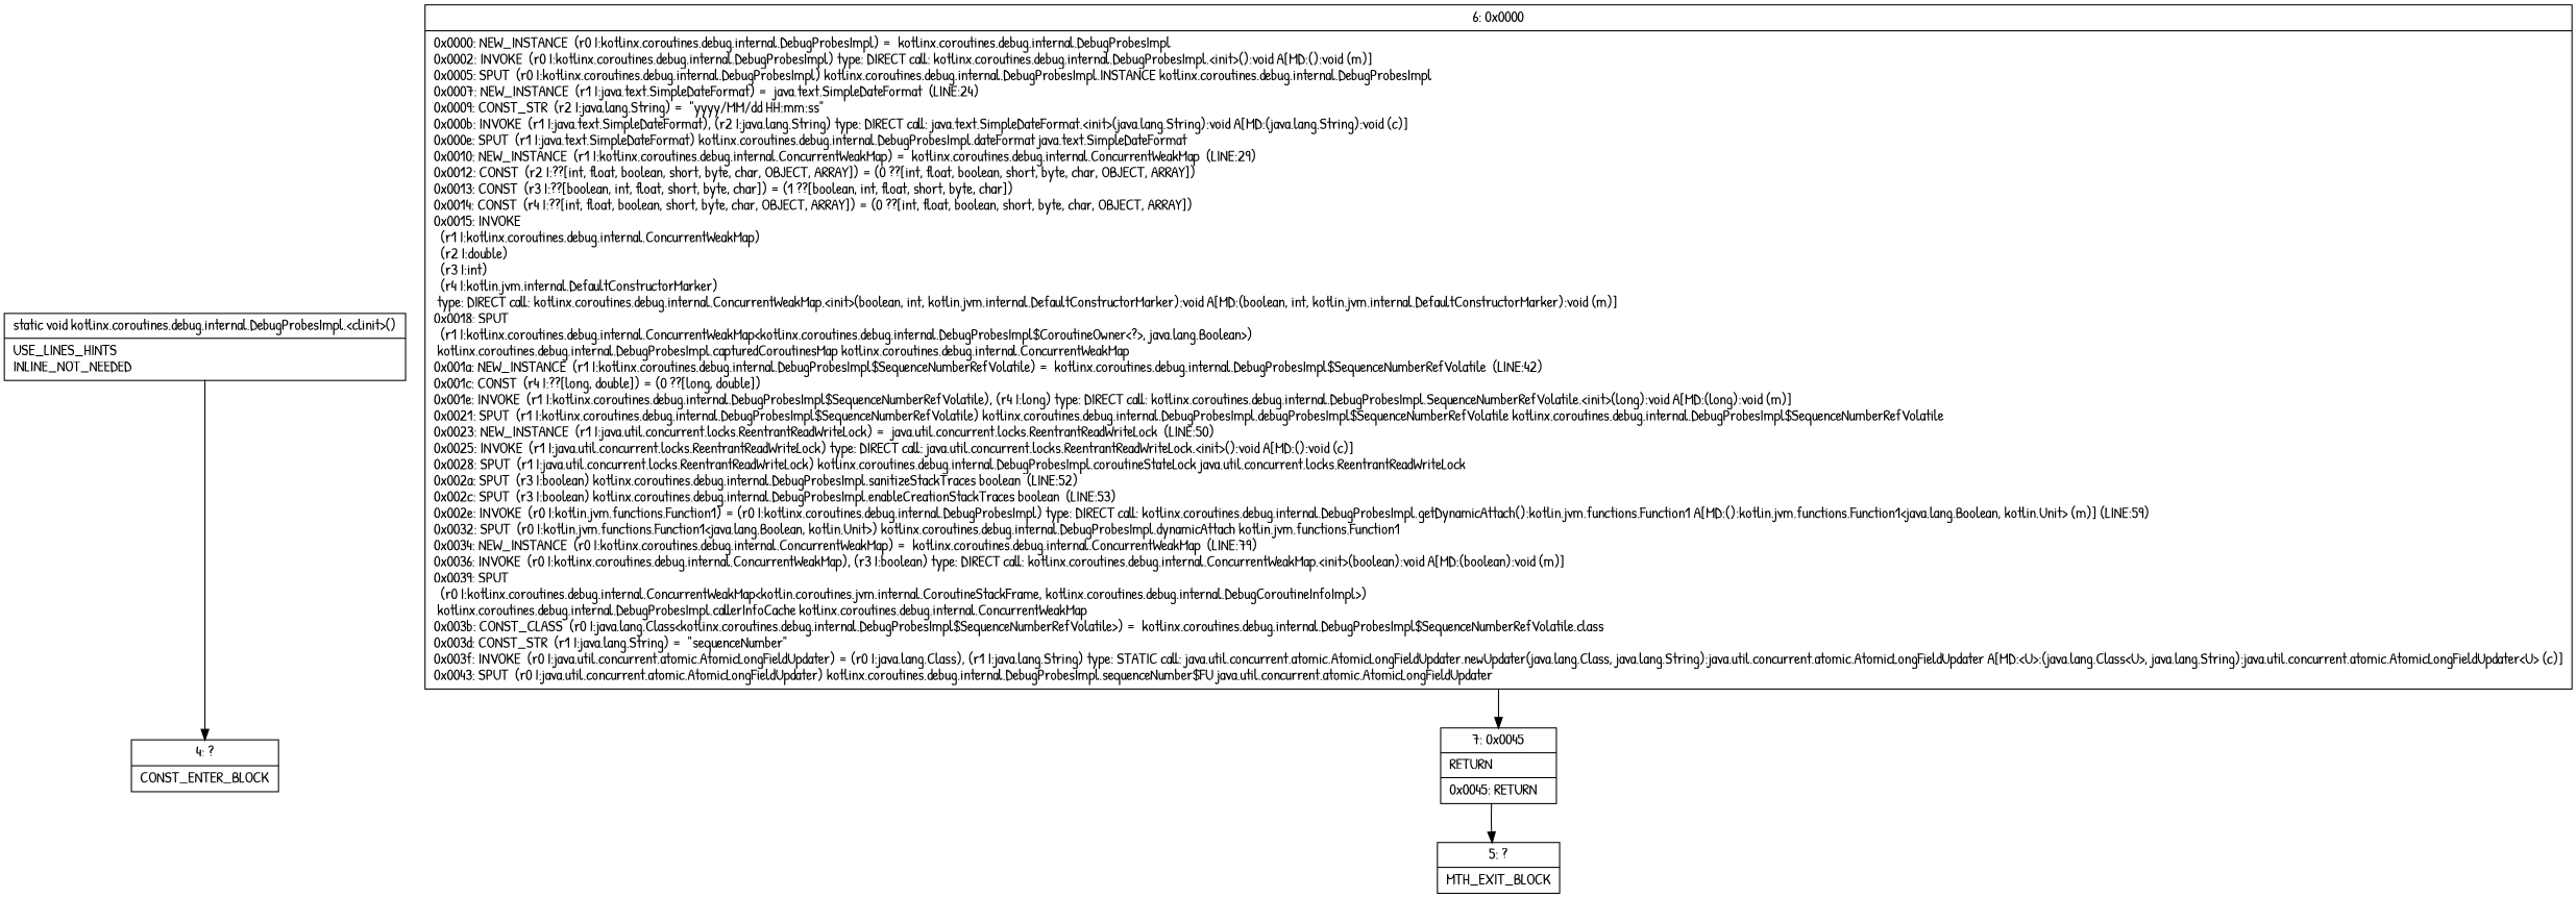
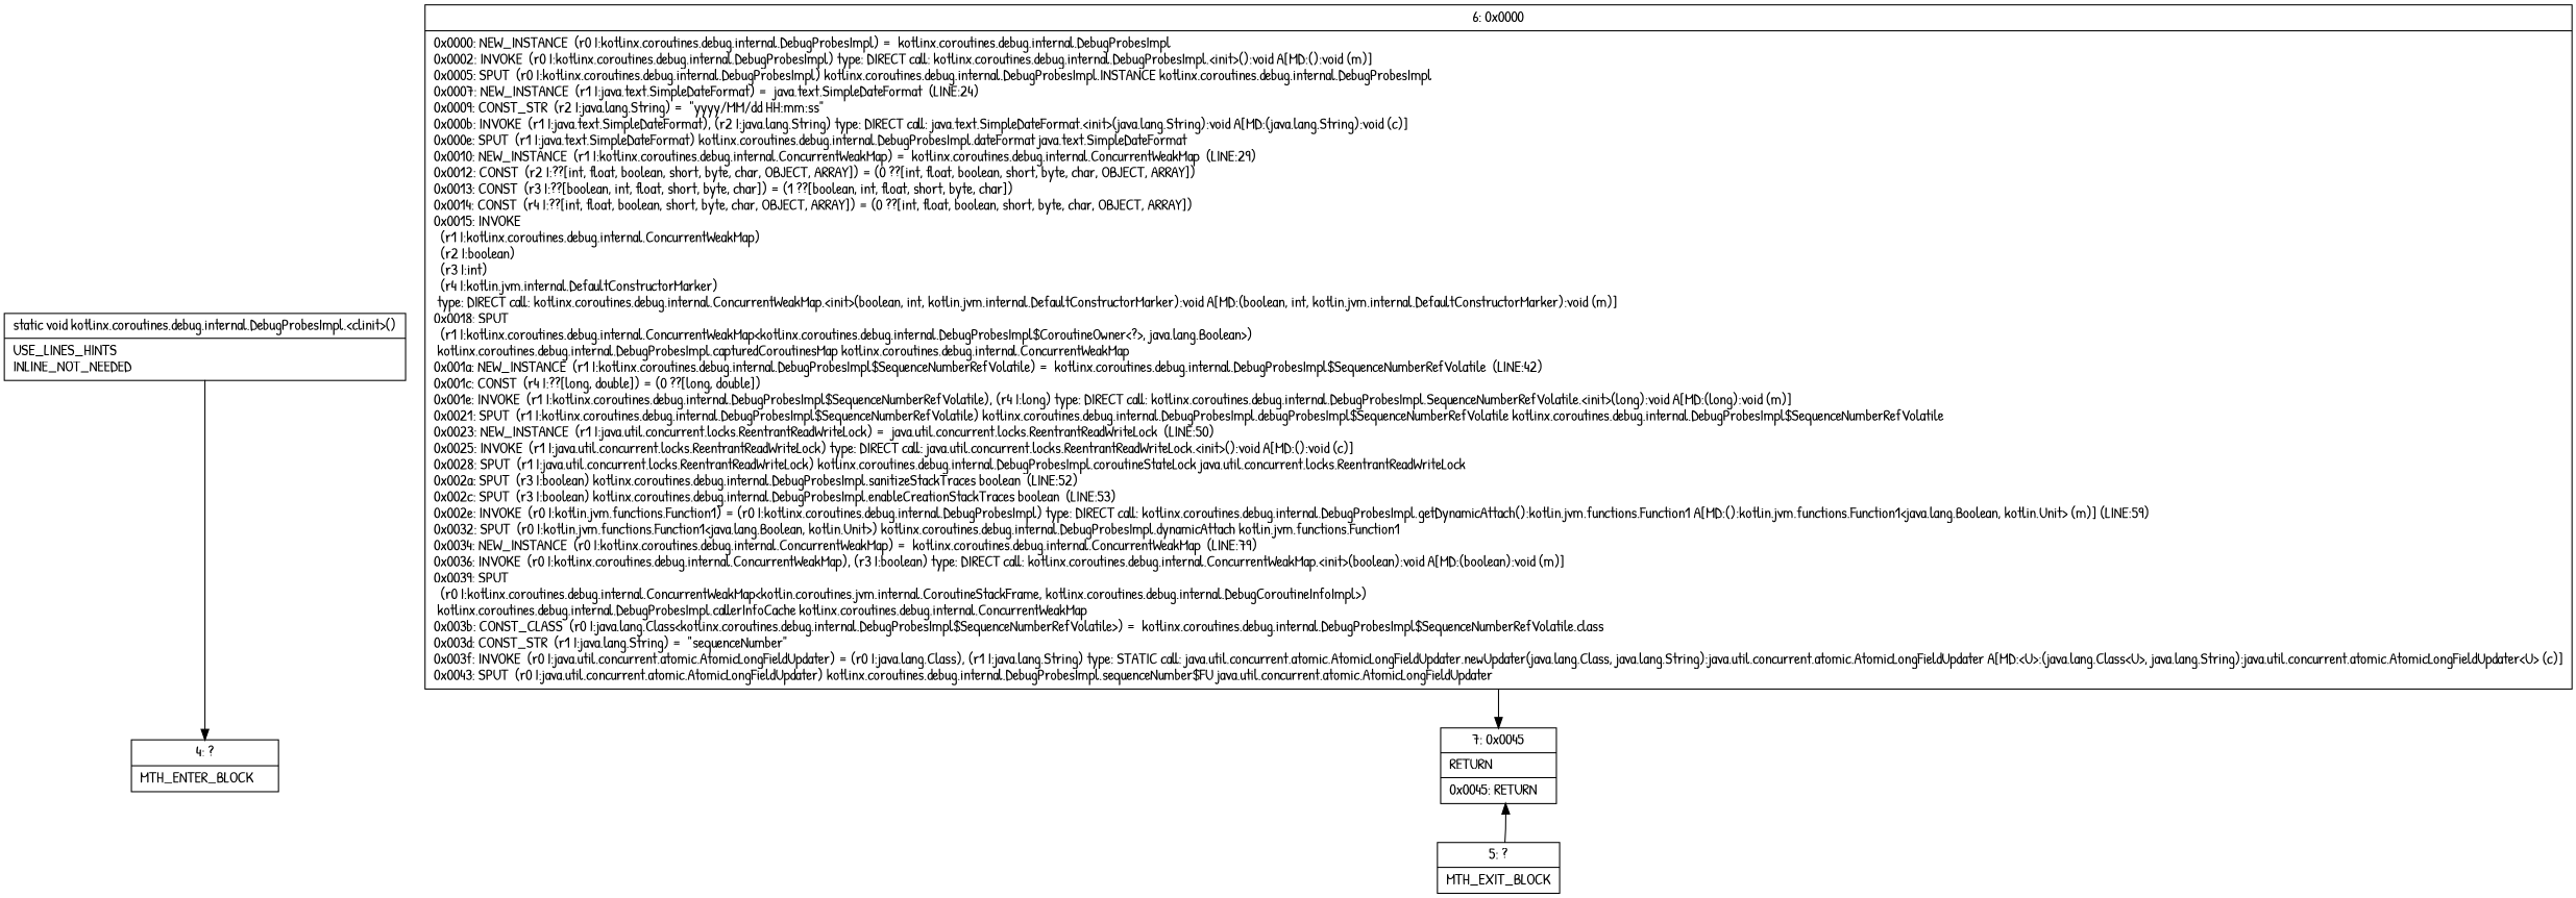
  digraph {
    fontname="Patrick Hand"
    node [fontname="Patrick Hand" shape=record]
    edge [fontname="Patrick Hand"]
-   n1 [label="{4\:\ ?|CONST_ENTER_BLOCK\l}"]
-   n2 [label="{6\:\ 0x0000|0x0000: NEW_INSTANCE  (r0 I:kotlinx.coroutines.debug.internal.DebugProbesImpl) =  kotlinx.coroutines.debug.internal.DebugProbesImpl \l0x0002: INVOKE  (r0 I:kotlinx.coroutines.debug.internal.DebugProbesImpl) type: DIRECT call: kotlinx.coroutines.debug.internal.DebugProbesImpl.\<init\>():void A[MD:():void (m)]\l0x0005: SPUT  (r0 I:kotlinx.coroutines.debug.internal.DebugProbesImpl) kotlinx.coroutines.debug.internal.DebugProbesImpl.INSTANCE kotlinx.coroutines.debug.internal.DebugProbesImpl \l0x0007: NEW_INSTANCE  (r1 I:java.text.SimpleDateFormat) =  java.text.SimpleDateFormat  (LINE:24)\l0x0009: CONST_STR  (r2 I:java.lang.String) =  \"yyyy\/MM\/dd HH:mm:ss\" \l0x000b: INVOKE  (r1 I:java.text.SimpleDateFormat), (r2 I:java.lang.String) type: DIRECT call: java.text.SimpleDateFormat.\<init\>(java.lang.String):void A[MD:(java.lang.String):void (c)]\l0x000e: SPUT  (r1 I:java.text.SimpleDateFormat) kotlinx.coroutines.debug.internal.DebugProbesImpl.dateFormat java.text.SimpleDateFormat \l0x0010: NEW_INSTANCE  (r1 I:kotlinx.coroutines.debug.internal.ConcurrentWeakMap) =  kotlinx.coroutines.debug.internal.ConcurrentWeakMap  (LINE:29)\l0x0012: CONST  (r2 I:??[int, float, boolean, short, byte, char, OBJECT, ARRAY]) = (0 ??[int, float, boolean, short, byte, char, OBJECT, ARRAY]) \l0x0013: CONST  (r3 I:??[boolean, int, float, short, byte, char]) = (1 ??[boolean, int, float, short, byte, char]) \l0x0014: CONST  (r4 I:??[int, float, boolean, short, byte, char, OBJECT, ARRAY]) = (0 ??[int, float, boolean, short, byte, char, OBJECT, ARRAY]) \l0x0015: INVOKE  \l  (r1 I:kotlinx.coroutines.debug.internal.ConcurrentWeakMap)\l  (r2 I:double)\l  (r3 I:int)\l  (r4 I:kotlin.jvm.internal.DefaultConstructorMarker)\l type: DIRECT call: kotlinx.coroutines.debug.internal.ConcurrentWeakMap.\<init\>(boolean, int, kotlin.jvm.internal.DefaultConstructorMarker):void A[MD:(boolean, int, kotlin.jvm.internal.DefaultConstructorMarker):void (m)]\l0x0018: SPUT  \l  (r1 I:kotlinx.coroutines.debug.internal.ConcurrentWeakMap\<kotlinx.coroutines.debug.internal.DebugProbesImpl$CoroutineOwner\<?\>, java.lang.Boolean\>)\l kotlinx.coroutines.debug.internal.DebugProbesImpl.capturedCoroutinesMap kotlinx.coroutines.debug.internal.ConcurrentWeakMap \l0x001a: NEW_INSTANCE  (r1 I:kotlinx.coroutines.debug.internal.DebugProbesImpl$SequenceNumberRefVolatile) =  kotlinx.coroutines.debug.internal.DebugProbesImpl$SequenceNumberRefVolatile  (LINE:42)\l0x001c: CONST  (r4 I:??[long, double]) = (0 ??[long, double]) \l0x001e: INVOKE  (r1 I:kotlinx.coroutines.debug.internal.DebugProbesImpl$SequenceNumberRefVolatile), (r4 I:long) type: DIRECT call: kotlinx.coroutines.debug.internal.DebugProbesImpl.SequenceNumberRefVolatile.\<init\>(long):void A[MD:(long):void (m)]\l0x0021: SPUT  (r1 I:kotlinx.coroutines.debug.internal.DebugProbesImpl$SequenceNumberRefVolatile) kotlinx.coroutines.debug.internal.DebugProbesImpl.debugProbesImpl$SequenceNumberRefVolatile kotlinx.coroutines.debug.internal.DebugProbesImpl$SequenceNumberRefVolatile \l0x0023: NEW_INSTANCE  (r1 I:java.util.concurrent.locks.ReentrantReadWriteLock) =  java.util.concurrent.locks.ReentrantReadWriteLock  (LINE:50)\l0x0025: INVOKE  (r1 I:java.util.concurrent.locks.ReentrantReadWriteLock) type: DIRECT call: java.util.concurrent.locks.ReentrantReadWriteLock.\<init\>():void A[MD:():void (c)]\l0x0028: SPUT  (r1 I:java.util.concurrent.locks.ReentrantReadWriteLock) kotlinx.coroutines.debug.internal.DebugProbesImpl.coroutineStateLock java.util.concurrent.locks.ReentrantReadWriteLock \l0x002a: SPUT  (r3 I:boolean) kotlinx.coroutines.debug.internal.DebugProbesImpl.sanitizeStackTraces boolean  (LINE:52)\l0x002c: SPUT  (r3 I:boolean) kotlinx.coroutines.debug.internal.DebugProbesImpl.enableCreationStackTraces boolean  (LINE:53)\l0x002e: INVOKE  (r0 I:kotlin.jvm.functions.Function1) = (r0 I:kotlinx.coroutines.debug.internal.DebugProbesImpl) type: DIRECT call: kotlinx.coroutines.debug.internal.DebugProbesImpl.getDynamicAttach():kotlin.jvm.functions.Function1 A[MD:():kotlin.jvm.functions.Function1\<java.lang.Boolean, kotlin.Unit\> (m)] (LINE:59)\l0x0032: SPUT  (r0 I:kotlin.jvm.functions.Function1\<java.lang.Boolean, kotlin.Unit\>) kotlinx.coroutines.debug.internal.DebugProbesImpl.dynamicAttach kotlin.jvm.functions.Function1 \l0x0034: NEW_INSTANCE  (r0 I:kotlinx.coroutines.debug.internal.ConcurrentWeakMap) =  kotlinx.coroutines.debug.internal.ConcurrentWeakMap  (LINE:79)\l0x0036: INVOKE  (r0 I:kotlinx.coroutines.debug.internal.ConcurrentWeakMap), (r3 I:boolean) type: DIRECT call: kotlinx.coroutines.debug.internal.ConcurrentWeakMap.\<init\>(boolean):void A[MD:(boolean):void (m)]\l0x0039: SPUT  \l  (r0 I:kotlinx.coroutines.debug.internal.ConcurrentWeakMap\<kotlin.coroutines.jvm.internal.CoroutineStackFrame, kotlinx.coroutines.debug.internal.DebugCoroutineInfoImpl\>)\l kotlinx.coroutines.debug.internal.DebugProbesImpl.callerInfoCache kotlinx.coroutines.debug.internal.ConcurrentWeakMap \l0x003b: CONST_CLASS  (r0 I:java.lang.Class\<kotlinx.coroutines.debug.internal.DebugProbesImpl$SequenceNumberRefVolatile\>) =  kotlinx.coroutines.debug.internal.DebugProbesImpl$SequenceNumberRefVolatile.class \l0x003d: CONST_STR  (r1 I:java.lang.String) =  \"sequenceNumber\" \l0x003f: INVOKE  (r0 I:java.util.concurrent.atomic.AtomicLongFieldUpdater) = (r0 I:java.lang.Class), (r1 I:java.lang.String) type: STATIC call: java.util.concurrent.atomic.AtomicLongFieldUpdater.newUpdater(java.lang.Class, java.lang.String):java.util.concurrent.atomic.AtomicLongFieldUpdater A[MD:\<U\>:(java.lang.Class\<U\>, java.lang.String):java.util.concurrent.atomic.AtomicLongFieldUpdater\<U\> (c)]\l0x0043: SPUT  (r0 I:java.util.concurrent.atomic.AtomicLongFieldUpdater) kotlinx.coroutines.debug.internal.DebugProbesImpl.sequenceNumber$FU java.util.concurrent.atomic.AtomicLongFieldUpdater \l}"]
+   n1 [label="{4\:\ ?|MTH_ENTER_BLOCK\l}"]
+   n2 [label="{6\:\ 0x0000|0x0000: NEW_INSTANCE  (r0 I:kotlinx.coroutines.debug.internal.DebugProbesImpl) =  kotlinx.coroutines.debug.internal.DebugProbesImpl \l0x0002: INVOKE  (r0 I:kotlinx.coroutines.debug.internal.DebugProbesImpl) type: DIRECT call: kotlinx.coroutines.debug.internal.DebugProbesImpl.\<init\>():void A[MD:():void (m)]\l0x0005: SPUT  (r0 I:kotlinx.coroutines.debug.internal.DebugProbesImpl) kotlinx.coroutines.debug.internal.DebugProbesImpl.INSTANCE kotlinx.coroutines.debug.internal.DebugProbesImpl \l0x0007: NEW_INSTANCE  (r1 I:java.text.SimpleDateFormat) =  java.text.SimpleDateFormat  (LINE:24)\l0x0009: CONST_STR  (r2 I:java.lang.String) =  \"yyyy\/MM\/dd HH:mm:ss\" \l0x000b: INVOKE  (r1 I:java.text.SimpleDateFormat), (r2 I:java.lang.String) type: DIRECT call: java.text.SimpleDateFormat.\<init\>(java.lang.String):void A[MD:(java.lang.String):void (c)]\l0x000e: SPUT  (r1 I:java.text.SimpleDateFormat) kotlinx.coroutines.debug.internal.DebugProbesImpl.dateFormat java.text.SimpleDateFormat \l0x0010: NEW_INSTANCE  (r1 I:kotlinx.coroutines.debug.internal.ConcurrentWeakMap) =  kotlinx.coroutines.debug.internal.ConcurrentWeakMap  (LINE:29)\l0x0012: CONST  (r2 I:??[int, float, boolean, short, byte, char, OBJECT, ARRAY]) = (0 ??[int, float, boolean, short, byte, char, OBJECT, ARRAY]) \l0x0013: CONST  (r3 I:??[boolean, int, float, short, byte, char]) = (1 ??[boolean, int, float, short, byte, char]) \l0x0014: CONST  (r4 I:??[int, float, boolean, short, byte, char, OBJECT, ARRAY]) = (0 ??[int, float, boolean, short, byte, char, OBJECT, ARRAY]) \l0x0015: INVOKE  \l  (r1 I:kotlinx.coroutines.debug.internal.ConcurrentWeakMap)\l  (r2 I:boolean)\l  (r3 I:int)\l  (r4 I:kotlin.jvm.internal.DefaultConstructorMarker)\l type: DIRECT call: kotlinx.coroutines.debug.internal.ConcurrentWeakMap.\<init\>(boolean, int, kotlin.jvm.internal.DefaultConstructorMarker):void A[MD:(boolean, int, kotlin.jvm.internal.DefaultConstructorMarker):void (m)]\l0x0018: SPUT  \l  (r1 I:kotlinx.coroutines.debug.internal.ConcurrentWeakMap\<kotlinx.coroutines.debug.internal.DebugProbesImpl$CoroutineOwner\<?\>, java.lang.Boolean\>)\l kotlinx.coroutines.debug.internal.DebugProbesImpl.capturedCoroutinesMap kotlinx.coroutines.debug.internal.ConcurrentWeakMap \l0x001a: NEW_INSTANCE  (r1 I:kotlinx.coroutines.debug.internal.DebugProbesImpl$SequenceNumberRefVolatile) =  kotlinx.coroutines.debug.internal.DebugProbesImpl$SequenceNumberRefVolatile  (LINE:42)\l0x001c: CONST  (r4 I:??[long, double]) = (0 ??[long, double]) \l0x001e: INVOKE  (r1 I:kotlinx.coroutines.debug.internal.DebugProbesImpl$SequenceNumberRefVolatile), (r4 I:long) type: DIRECT call: kotlinx.coroutines.debug.internal.DebugProbesImpl.SequenceNumberRefVolatile.\<init\>(long):void A[MD:(long):void (m)]\l0x0021: SPUT  (r1 I:kotlinx.coroutines.debug.internal.DebugProbesImpl$SequenceNumberRefVolatile) kotlinx.coroutines.debug.internal.DebugProbesImpl.debugProbesImpl$SequenceNumberRefVolatile kotlinx.coroutines.debug.internal.DebugProbesImpl$SequenceNumberRefVolatile \l0x0023: NEW_INSTANCE  (r1 I:java.util.concurrent.locks.ReentrantReadWriteLock) =  java.util.concurrent.locks.ReentrantReadWriteLock  (LINE:50)\l0x0025: INVOKE  (r1 I:java.util.concurrent.locks.ReentrantReadWriteLock) type: DIRECT call: java.util.concurrent.locks.ReentrantReadWriteLock.\<init\>():void A[MD:():void (c)]\l0x0028: SPUT  (r1 I:java.util.concurrent.locks.ReentrantReadWriteLock) kotlinx.coroutines.debug.internal.DebugProbesImpl.coroutineStateLock java.util.concurrent.locks.ReentrantReadWriteLock \l0x002a: SPUT  (r3 I:boolean) kotlinx.coroutines.debug.internal.DebugProbesImpl.sanitizeStackTraces boolean  (LINE:52)\l0x002c: SPUT  (r3 I:boolean) kotlinx.coroutines.debug.internal.DebugProbesImpl.enableCreationStackTraces boolean  (LINE:53)\l0x002e: INVOKE  (r0 I:kotlin.jvm.functions.Function1) = (r0 I:kotlinx.coroutines.debug.internal.DebugProbesImpl) type: DIRECT call: kotlinx.coroutines.debug.internal.DebugProbesImpl.getDynamicAttach():kotlin.jvm.functions.Function1 A[MD:():kotlin.jvm.functions.Function1\<java.lang.Boolean, kotlin.Unit\> (m)] (LINE:59)\l0x0032: SPUT  (r0 I:kotlin.jvm.functions.Function1\<java.lang.Boolean, kotlin.Unit\>) kotlinx.coroutines.debug.internal.DebugProbesImpl.dynamicAttach kotlin.jvm.functions.Function1 \l0x0034: NEW_INSTANCE  (r0 I:kotlinx.coroutines.debug.internal.ConcurrentWeakMap) =  kotlinx.coroutines.debug.internal.ConcurrentWeakMap  (LINE:79)\l0x0036: INVOKE  (r0 I:kotlinx.coroutines.debug.internal.ConcurrentWeakMap), (r3 I:boolean) type: DIRECT call: kotlinx.coroutines.debug.internal.ConcurrentWeakMap.\<init\>(boolean):void A[MD:(boolean):void (m)]\l0x0039: SPUT  \l  (r0 I:kotlinx.coroutines.debug.internal.ConcurrentWeakMap\<kotlin.coroutines.jvm.internal.CoroutineStackFrame, kotlinx.coroutines.debug.internal.DebugCoroutineInfoImpl\>)\l kotlinx.coroutines.debug.internal.DebugProbesImpl.callerInfoCache kotlinx.coroutines.debug.internal.ConcurrentWeakMap \l0x003b: CONST_CLASS  (r0 I:java.lang.Class\<kotlinx.coroutines.debug.internal.DebugProbesImpl$SequenceNumberRefVolatile\>) =  kotlinx.coroutines.debug.internal.DebugProbesImpl$SequenceNumberRefVolatile.class \l0x003d: CONST_STR  (r1 I:java.lang.String) =  \"sequenceNumber\" \l0x003f: INVOKE  (r0 I:java.util.concurrent.atomic.AtomicLongFieldUpdater) = (r0 I:java.lang.Class), (r1 I:java.lang.String) type: STATIC call: java.util.concurrent.atomic.AtomicLongFieldUpdater.newUpdater(java.lang.Class, java.lang.String):java.util.concurrent.atomic.AtomicLongFieldUpdater A[MD:\<U\>:(java.lang.Class\<U\>, java.lang.String):java.util.concurrent.atomic.AtomicLongFieldUpdater\<U\> (c)]\l0x0043: SPUT  (r0 I:java.util.concurrent.atomic.AtomicLongFieldUpdater) kotlinx.coroutines.debug.internal.DebugProbesImpl.sequenceNumber$FU java.util.concurrent.atomic.AtomicLongFieldUpdater \l}"]
    n3 [label="{7\:\ 0x0045|RETURN\l|0x0045: RETURN   \l}"]
    n4 [label="{5\:\ ?|MTH_EXIT_BLOCK\l}"]
    n5 [label="{static void kotlinx.coroutines.debug.internal.DebugProbesImpl.\<clinit\>()  | USE_LINES_HINTS\lINLINE_NOT_NEEDED\l}"]
    n2 -> n3
-   n3 -> n4
+   n4 -> n3
    n5 -> n1
  }
